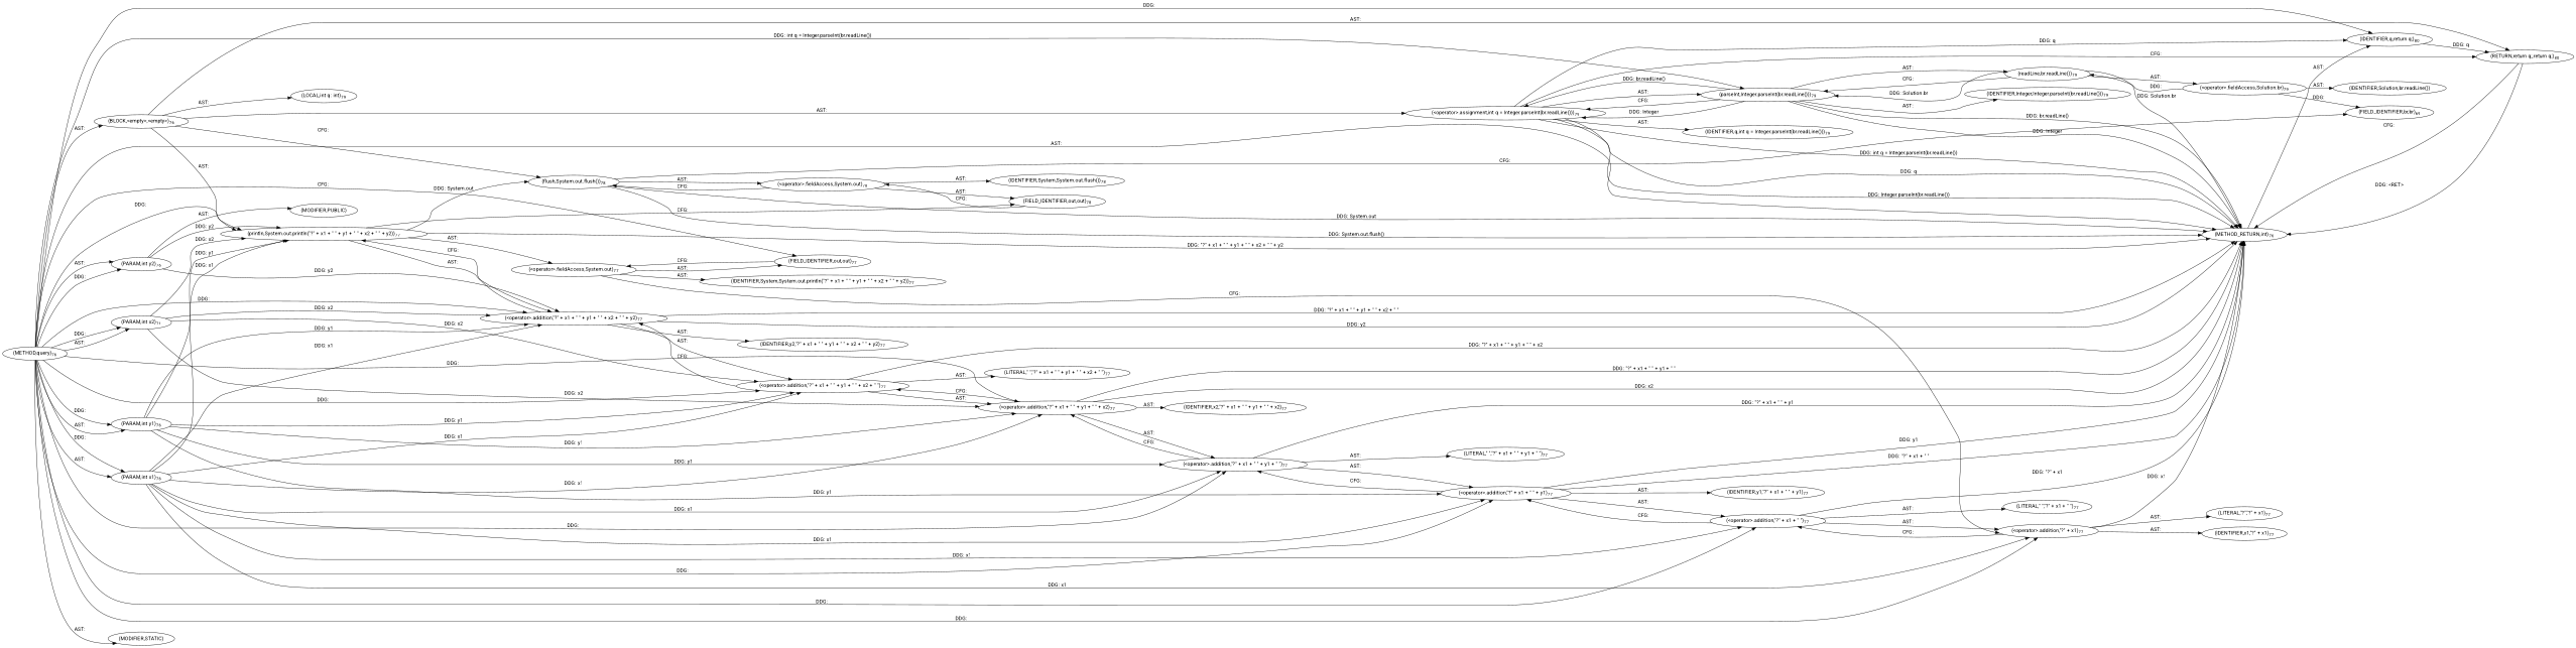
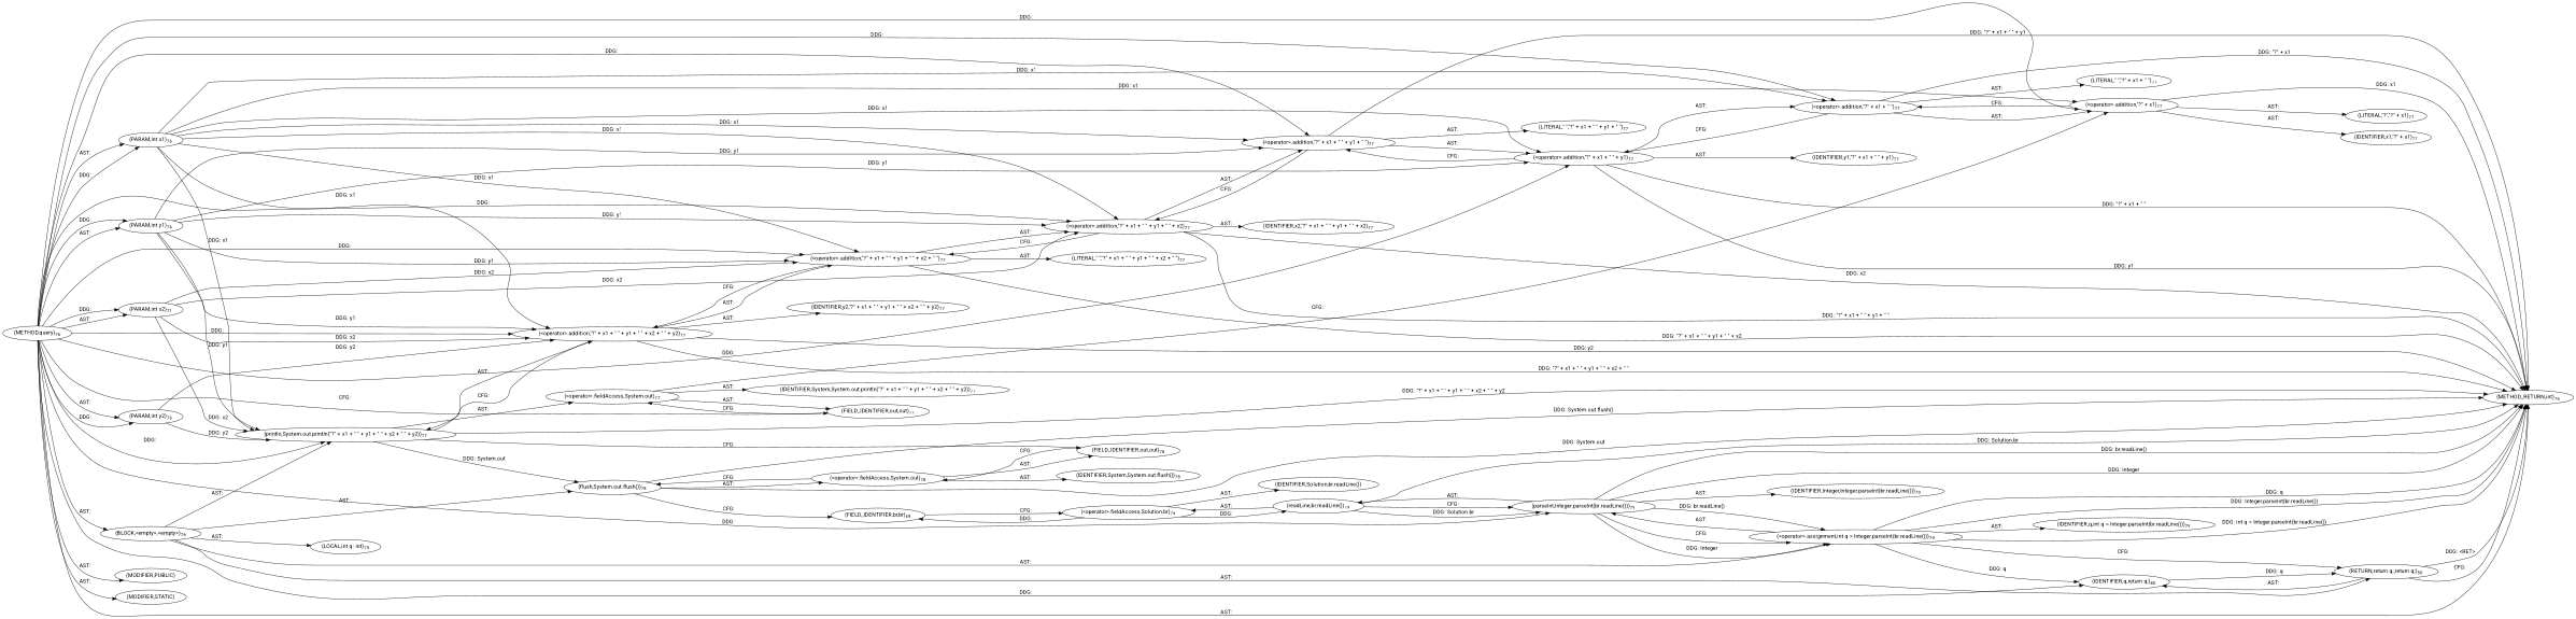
  digraph {
    fontname=Roboto
    rankdir=LR
    node [fontname=Roboto]
    edge [fontname=Roboto]
    n1 [label=<(METHOD,query)<SUB>76</SUB>>]
    n2 [label=<(PARAM,int x1)<SUB>76</SUB>>]
    n3 [label=<(PARAM,int y1)<SUB>76</SUB>>]
    n4 [label=<(PARAM,int x2)<SUB>71</SUB>>]
    n5 [label=<(PARAM,int y2)<SUB>76</SUB>>]
    n6 [label=<(BLOCK,&lt;empty&gt;,&lt;empty&gt;)<SUB>76</SUB>>]
    n7 [label=<(println,System.out.println(&quot;?&quot; + x1 + &quot; &quot; + y1 + &quot; &quot; + x2 + &quot; &quot; + y2))<SUB>77</SUB>>]
    n8 [label=<(FIELD_IDENTIFIER,out,out)<SUB>77</SUB>>]
    n9 [label=<(&lt;operator&gt;.addition,&quot;?&quot; + x1 + &quot; &quot; + y1 + &quot; &quot; + x2 + &quot; &quot; + y2)<SUB>77</SUB>>]
    n10 [label=<(&lt;operator&gt;.addition,&quot;?&quot; + x1 + &quot; &quot; + y1 + &quot; &quot; + x2 + &quot; &quot;)<SUB>77</SUB>>]
    n11 [label=<(&lt;operator&gt;.addition,&quot;?&quot; + x1 + &quot; &quot; + y1 + &quot; &quot; + x2)<SUB>77</SUB>>]
    n12 [label=<(&lt;operator&gt;.addition,&quot;?&quot; + x1 + &quot; &quot; + y1 + &quot; &quot;)<SUB>77</SUB>>]
    n13 [label=<(&lt;operator&gt;.addition,&quot;?&quot; + x1 + &quot; &quot; + y1)<SUB>77</SUB>>]
    n14 [label=<(&lt;operator&gt;.addition,&quot;?&quot; + x1 + &quot; &quot;)<SUB>77</SUB>>]
    n15 [label=<(&lt;operator&gt;.addition,&quot;?&quot; + x1)<SUB>77</SUB>>]
    n16 [label=<(parseInt,Integer.parseInt(br.readLine()))<SUB>79</SUB>>]
    n17 [label=<(IDENTIFIER,q,return q;)<SUB>80</SUB>>]
    n18 [label=<(MODIFIER,PUBLIC)>]
    n19 [label=<(MODIFIER,STATIC)>]
    n20 [label=<(METHOD_RETURN,int)<SUB>76</SUB>>]
    n21 [label=<(flush,System.out.flush())<SUB>78</SUB>>]
    n22 [label=<(LOCAL,int q: int)<SUB>79</SUB>>]
    n23 [label=<(&lt;operator&gt;.assignment,int q = Integer.parseInt(br.readLine()))<SUB>79</SUB>>]
    n24 [label=<(RETURN,return q;,return q;)<SUB>80</SUB>>]
    n25 [label=<(&lt;operator&gt;.fieldAccess,System.out)<SUB>77</SUB>>]
    n26 [label=<(FIELD_IDENTIFIER,out,out)<SUB>78</SUB>>]
    n27 [label=<(IDENTIFIER,y2,&quot;?&quot; + x1 + &quot; &quot; + y1 + &quot; &quot; + x2 + &quot; &quot; + y2)<SUB>77</SUB>>]
    n28 [label=<(LITERAL,&quot; &quot;,&quot;?&quot; + x1 + &quot; &quot; + y1 + &quot; &quot; + x2 + &quot; &quot;)<SUB>77</SUB>>]
    n29 [label=<(IDENTIFIER,x2,&quot;?&quot; + x1 + &quot; &quot; + y1 + &quot; &quot; + x2)<SUB>77</SUB>>]
    n30 [label=<(LITERAL,&quot; &quot;,&quot;?&quot; + x1 + &quot; &quot; + y1 + &quot; &quot;)<SUB>77</SUB>>]
    n31 [label=<(IDENTIFIER,y1,&quot;?&quot; + x1 + &quot; &quot; + y1)<SUB>77</SUB>>]
    n32 [label=<(LITERAL,&quot; &quot;,&quot;?&quot; + x1 + &quot; &quot;)<SUB>77</SUB>>]
    n33 [label=<(LITERAL,&quot;?&quot;,&quot;?&quot; + x1)<SUB>77</SUB>>]
    n34 [label=<(IDENTIFIER,x1,&quot;?&quot; + x1)<SUB>77</SUB>>]
    n35 [label=<(IDENTIFIER,Integer,Integer.parseInt(br.readLine()))<SUB>79</SUB>>]
    n36 [label=<(readLine,br.readLine())<SUB>79</SUB>>]
    n37 [label=<(&lt;operator&gt;.fieldAccess,System.out)<SUB>78</SUB>>]
    n38 [label=<(FIELD_IDENTIFIER,br,br)<SUB>69</SUB>>]
    n39 [label=<(IDENTIFIER,q,int q = Integer.parseInt(br.readLine()))<SUB>79</SUB>>]
    n40 [label=<(IDENTIFIER,System,System.out.println(&quot;?&quot; + x1 + &quot; &quot; + y1 + &quot; &quot; + x2 + &quot; &quot; + y2))<SUB>77</SUB>>]
    n41 [label=<(IDENTIFIER,System,System.out.flush())<SUB>78</SUB>>]
    n42 [label=<(&lt;operator&gt;.fieldAccess,Solution.br)<SUB>79</SUB>>]
    n43 [label=<(IDENTIFIER,Solution,br.readLine())>]
    n1 -> n2 [label="AST: "]
    n1 -> n2 [label="DDG: "]
    n1 -> n3 [label="AST: "]
    n1 -> n3 [label="DDG: "]
    n1 -> n4 [label="AST: "]
    n1 -> n4 [label="DDG: "]
    n1 -> n5 [label="AST: "]
    n1 -> n5 [label="DDG: "]
    n1 -> n6 [label="AST: "]
    n1 -> n7 [label="DDG: "]
    n1 -> n8 [label="CFG: "]
    n1 -> n9 [label="DDG: "]
    n1 -> n10 [label="DDG: "]
    n1 -> n11 [label="DDG: "]
    n1 -> n12 [label="DDG: "]
    n1 -> n13 [label="DDG: "]
    n1 -> n14 [label="DDG: "]
    n1 -> n15 [label="DDG: "]
-   n1 -> n16 [label="DDG: int q = Integer.parseInt(br.readLine())"]
+   n1 -> n16 [label="DDG: "]
    n1 -> n17 [label="DDG: "]
-   n5 -> n18 [label="AST: "]
+   n1 -> n18 [label="AST: "]
    n1 -> n19 [label="AST: "]
    n1 -> n20 [label="AST: "]
    n2 -> n7 [label="DDG: x1"]
    n2 -> n9 [label="DDG: x1"]
    n2 -> n10 [label="DDG: x1"]
    n2 -> n11 [label="DDG: x1"]
    n2 -> n12 [label="DDG: x1"]
    n2 -> n13 [label="DDG: x1"]
    n2 -> n14 [label="DDG: x1"]
    n2 -> n15 [label="DDG: x1"]
    n3 -> n7 [label="DDG: y1"]
    n3 -> n9 [label="DDG: y1"]
    n3 -> n10 [label="DDG: y1"]
    n3 -> n11 [label="DDG: y1"]
    n3 -> n12 [label="DDG: y1"]
    n3 -> n13 [label="DDG: y1"]
    n4 -> n7 [label="DDG: x2"]
    n4 -> n9 [label="DDG: x2"]
    n4 -> n10 [label="DDG: x2"]
    n4 -> n11 [label="DDG: x2"]
    n5 -> n7 [label="DDG: y2"]
    n5 -> n9 [label="DDG: y2"]
    n6 -> n7 [label="AST: "]
-   n6 -> n21 [label="CFG: "]
+   n6 -> n21 [label="AST: "]
    n6 -> n22 [label="AST: "]
    n6 -> n23 [label="AST: "]
    n6 -> n24 [label="AST: "]
    n7 -> n9 [label="AST: "]
    n7 -> n20 [label="DDG: &quot;?&quot; + x1 + &quot; &quot; + y1 + &quot; &quot; + x2 + &quot; &quot; + y2"]
    n7 -> n21 [label="DDG: System.out"]
    n7 -> n25 [label="AST: "]
    n7 -> n26 [label="CFG: "]
    n8 -> n25 [label="CFG: "]
    n9 -> n7 [label="CFG: "]
    n9 -> n10 [label="AST: "]
    n9 -> n20 [label="DDG: &quot;?&quot; + x1 + &quot; &quot; + y1 + &quot; &quot; + x2 + &quot; &quot;"]
    n9 -> n20 [label="DDG: y2"]
    n9 -> n27 [label="AST: "]
    n10 -> n9 [label="CFG: "]
    n10 -> n11 [label="AST: "]
    n10 -> n20 [label="DDG: &quot;?&quot; + x1 + &quot; &quot; + y1 + &quot; &quot; + x2"]
    n10 -> n28 [label="AST: "]
    n11 -> n10 [label="CFG: "]
    n11 -> n12 [label="AST: "]
    n11 -> n20 [label="DDG: &quot;?&quot; + x1 + &quot; &quot; + y1 + &quot; &quot;"]
    n11 -> n20 [label="DDG: x2"]
    n11 -> n29 [label="AST: "]
    n12 -> n11 [label="CFG: "]
    n12 -> n13 [label="AST: "]
    n12 -> n20 [label="DDG: &quot;?&quot; + x1 + &quot; &quot; + y1"]
    n12 -> n30 [label="AST: "]
    n13 -> n12 [label="CFG: "]
    n13 -> n14 [label="AST: "]
    n13 -> n20 [label="DDG: &quot;?&quot; + x1 + &quot; &quot;"]
    n13 -> n20 [label="DDG: y1"]
    n13 -> n31 [label="AST: "]
    n14 -> n13 [label="CFG: "]
    n14 -> n15 [label="AST: "]
    n14 -> n20 [label="DDG: &quot;?&quot; + x1"]
    n14 -> n32 [label="AST: "]
    n15 -> n14 [label="CFG: "]
    n15 -> n20 [label="DDG: x1"]
    n15 -> n33 [label="AST: "]
    n15 -> n34 [label="AST: "]
    n16 -> n20 [label="DDG: br.readLine()"]
    n16 -> n20 [label="DDG: Integer"]
    n16 -> n23 [label="CFG: "]
    n16 -> n23 [label="DDG: Integer"]
    n16 -> n23 [label="DDG: br.readLine()"]
    n16 -> n35 [label="AST: "]
    n16 -> n36 [label="AST: "]
    n17 -> n24 [label="DDG: q"]
    n21 -> n20 [label="DDG: System.out"]
    n21 -> n20 [label="DDG: System.out.flush()"]
    n21 -> n37 [label="AST: "]
    n21 -> n38 [label="CFG: "]
    n23 -> n16 [label="AST: "]
    n23 -> n17 [label="DDG: q"]
    n23 -> n20 [label="DDG: q"]
    n23 -> n20 [label="DDG: Integer.parseInt(br.readLine())"]
    n23 -> n20 [label="DDG: int q = Integer.parseInt(br.readLine())"]
    n23 -> n24 [label="CFG: "]
    n23 -> n39 [label="AST: "]
-   n20 -> n17 [label="AST: "]
+   n24 -> n17 [label="AST: "]
    n24 -> n20 [label="CFG: "]
    n24 -> n20 [label="DDG: &lt;RET&gt;"]
    n25 -> n8 [label="AST: "]
    n25 -> n15 [label="CFG: "]
    n25 -> n40 [label="AST: "]
    n26 -> n37 [label="CFG: "]
    n36 -> n16 [label="CFG: "]
    n36 -> n16 [label="DDG: Solution.br"]
    n36 -> n20 [label="DDG: Solution.br"]
    n36 -> n42 [label="AST: "]
    n37 -> n21 [label="CFG: "]
    n37 -> n26 [label="AST: "]
    n37 -> n41 [label="AST: "]
+   n38 -> n42 [label="CFG: "]
    n42 -> n36 [label="DDG: "]
    n42 -> n38 [label="DDG: "]
    n42 -> n43 [label="AST: "]
  }
